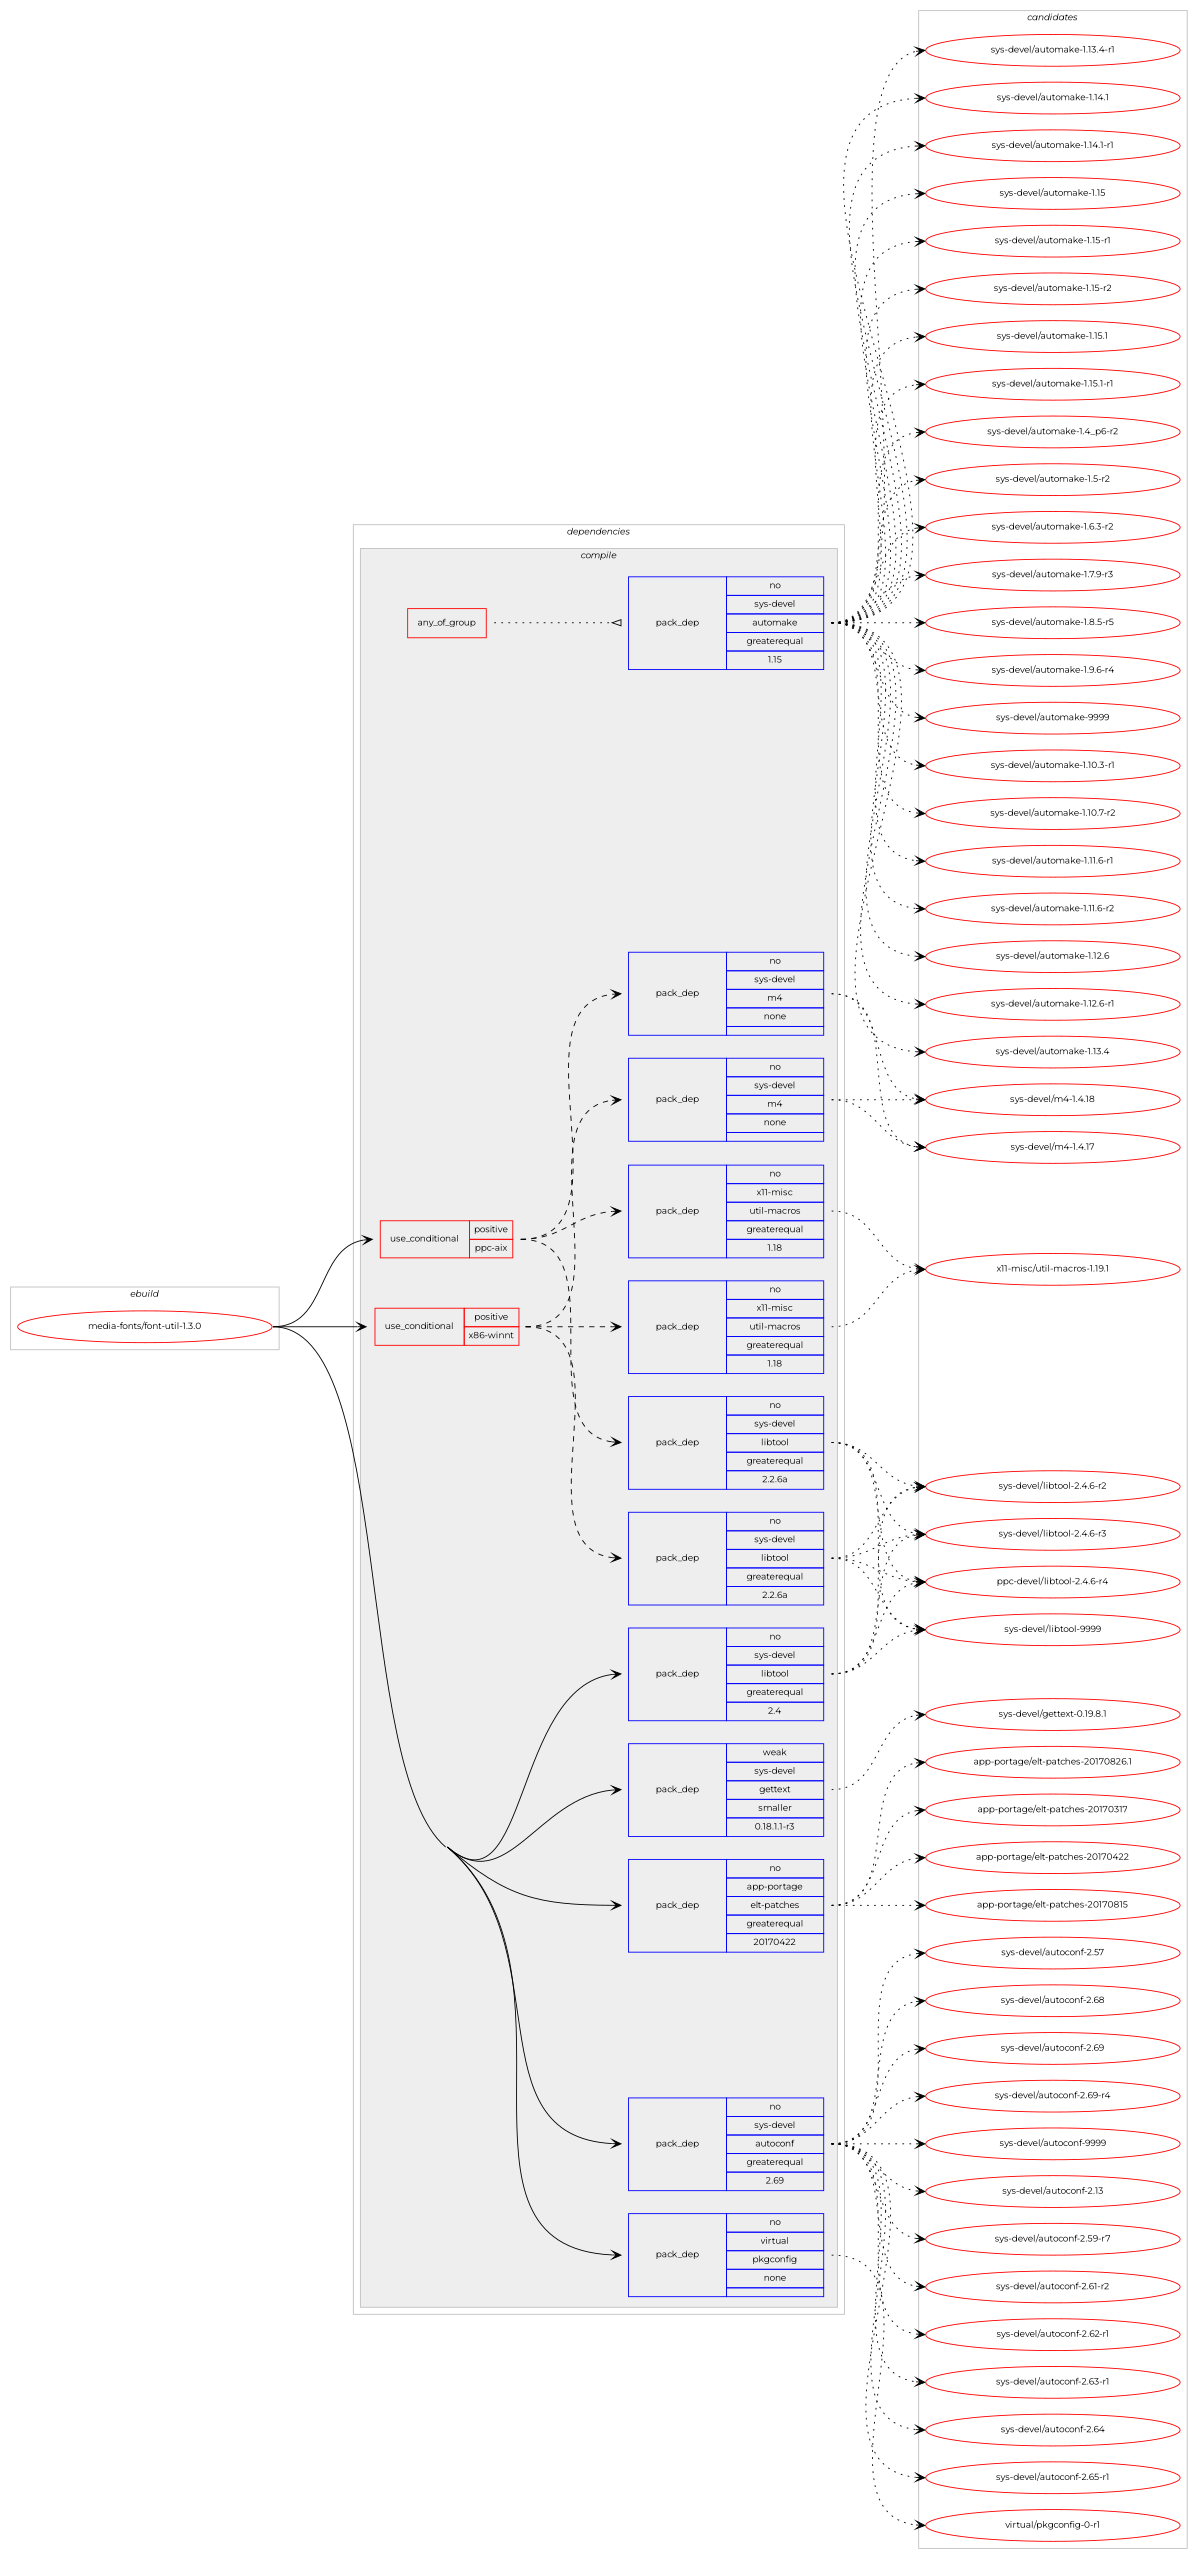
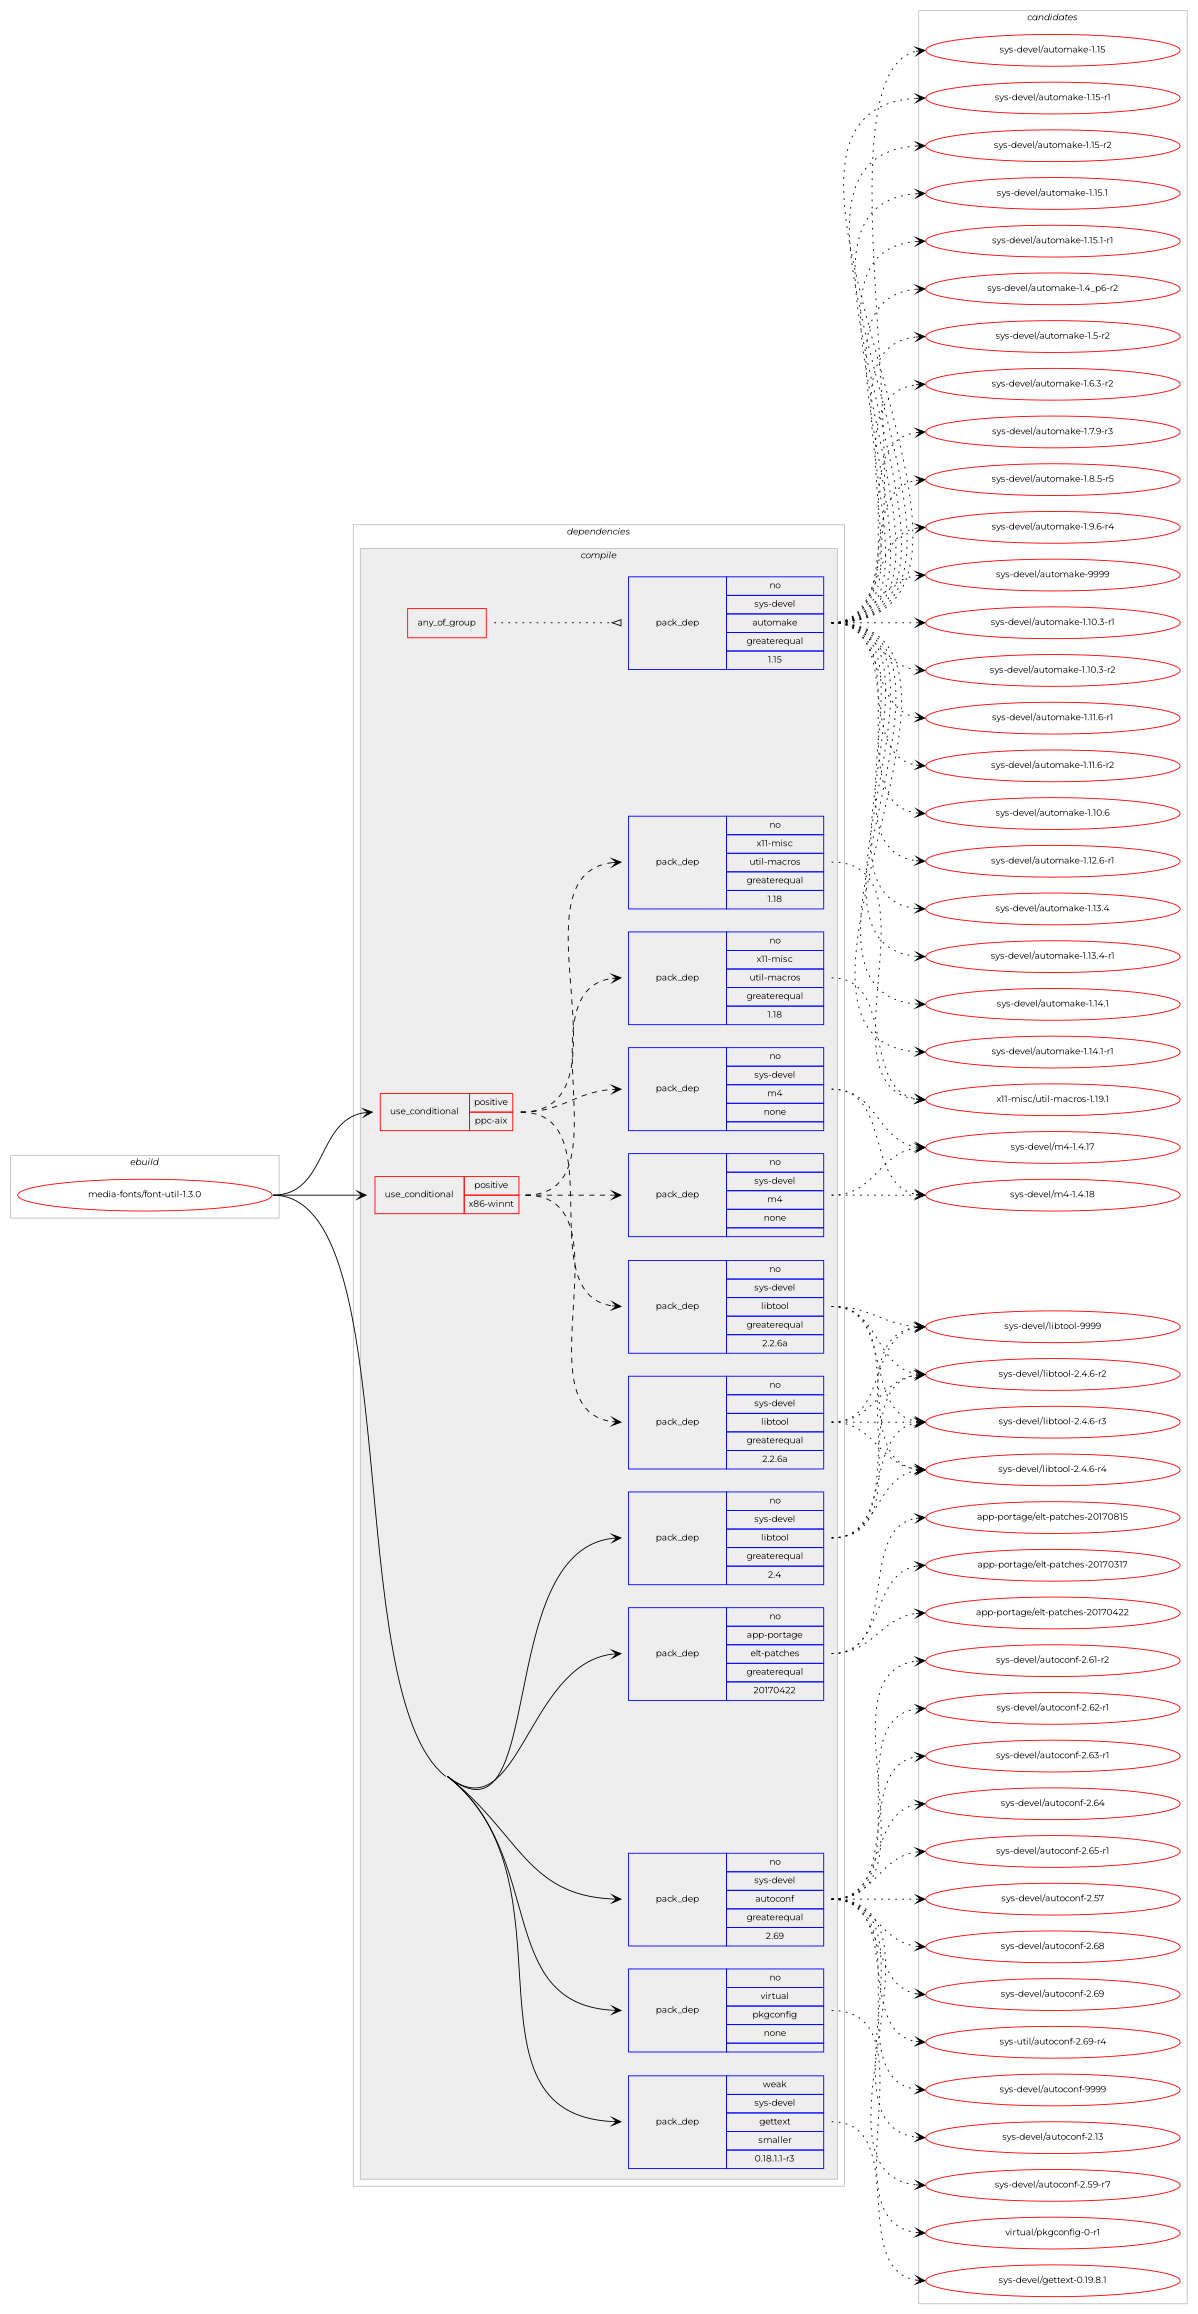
  digraph {
    compound=true
    concentrate=true
    fontname=Montserrat
    fontsize=10
    newrank=true
    rankdir=LR
    ranksep=1.5
    node [color=red fontname=Montserrat fontsize=10]
    edge [arrowhead=vee fontname=Montserrat headport=w style=dotted tailport=e weight=100]
    n1 [label="media-fonts/font-util-1.3.0" width=4]
    n2 [color=blue label=<<TABLE BORDER="0" CELLBORDER="1" CELLSPACING="0" CELLPADDING="4" WIDTH="220"><TR><TD ROWSPAN="6" CELLPADDING="30">pack_dep</TD></TR><TR><TD WIDTH="110">no</TD></TR><TR><TD>sys-devel</TD></TR><TR><TD>automake</TD></TR><TR><TD>greaterequal</TD></TR><TR><TD>1.15</TD></TR></TABLE>> shape=none]
    n3 [label=<<TABLE BORDER="0" CELLBORDER="1" CELLSPACING="0" CELLPADDING="4"><TR><TD CELLPADDING="10">any_of_group</TD></TR></TABLE>> shape=none]
    n4 [color=blue label=<<TABLE BORDER="0" CELLBORDER="1" CELLSPACING="0" CELLPADDING="4" WIDTH="220"><TR><TD ROWSPAN="6" CELLPADDING="30">pack_dep</TD></TR><TR><TD WIDTH="110">no</TD></TR><TR><TD>sys-devel</TD></TR><TR><TD>libtool</TD></TR><TR><TD>greaterequal</TD></TR><TR><TD>2.2.6a</TD></TR></TABLE>> shape=none]
    n5 [color=blue label=<<TABLE BORDER="0" CELLBORDER="1" CELLSPACING="0" CELLPADDING="4" WIDTH="220"><TR><TD ROWSPAN="6" CELLPADDING="30">pack_dep</TD></TR><TR><TD WIDTH="110">no</TD></TR><TR><TD>sys-devel</TD></TR><TR><TD>m4</TD></TR><TR><TD>none</TD></TR><TR><TD></TD></TR></TABLE>> shape=none]
    n6 [color=blue label=<<TABLE BORDER="0" CELLBORDER="1" CELLSPACING="0" CELLPADDING="4" WIDTH="220"><TR><TD ROWSPAN="6" CELLPADDING="30">pack_dep</TD></TR><TR><TD WIDTH="110">no</TD></TR><TR><TD>x11-misc</TD></TR><TR><TD>util-macros</TD></TR><TR><TD>greaterequal</TD></TR><TR><TD>1.18</TD></TR></TABLE>> shape=none]
    n7 [label=<<TABLE BORDER="0" CELLBORDER="1" CELLSPACING="0" CELLPADDING="4"><TR><TD ROWSPAN="3" CELLPADDING="10">use_conditional</TD></TR><TR><TD>positive</TD></TR><TR><TD>ppc-aix</TD></TR></TABLE>> shape=none]
    n8 [color=blue label=<<TABLE BORDER="0" CELLBORDER="1" CELLSPACING="0" CELLPADDING="4" WIDTH="220"><TR><TD ROWSPAN="6" CELLPADDING="30">pack_dep</TD></TR><TR><TD WIDTH="110">no</TD></TR><TR><TD>sys-devel</TD></TR><TR><TD>libtool</TD></TR><TR><TD>greaterequal</TD></TR><TR><TD>2.2.6a</TD></TR></TABLE>> shape=none]
    n9 [color=blue label=<<TABLE BORDER="0" CELLBORDER="1" CELLSPACING="0" CELLPADDING="4" WIDTH="220"><TR><TD ROWSPAN="6" CELLPADDING="30">pack_dep</TD></TR><TR><TD WIDTH="110">no</TD></TR><TR><TD>sys-devel</TD></TR><TR><TD>m4</TD></TR><TR><TD>none</TD></TR><TR><TD></TD></TR></TABLE>> shape=none]
    n10 [color=blue label=<<TABLE BORDER="0" CELLBORDER="1" CELLSPACING="0" CELLPADDING="4" WIDTH="220"><TR><TD ROWSPAN="6" CELLPADDING="30">pack_dep</TD></TR><TR><TD WIDTH="110">no</TD></TR><TR><TD>x11-misc</TD></TR><TR><TD>util-macros</TD></TR><TR><TD>greaterequal</TD></TR><TR><TD>1.18</TD></TR></TABLE>> shape=none]
    n11 [label=<<TABLE BORDER="0" CELLBORDER="1" CELLSPACING="0" CELLPADDING="4"><TR><TD ROWSPAN="3" CELLPADDING="10">use_conditional</TD></TR><TR><TD>positive</TD></TR><TR><TD>x86-winnt</TD></TR></TABLE>> shape=none]
    n12 [color=blue label=<<TABLE BORDER="0" CELLBORDER="1" CELLSPACING="0" CELLPADDING="4" WIDTH="220"><TR><TD ROWSPAN="6" CELLPADDING="30">pack_dep</TD></TR><TR><TD WIDTH="110">no</TD></TR><TR><TD>app-portage</TD></TR><TR><TD>elt-patches</TD></TR><TR><TD>greaterequal</TD></TR><TR><TD>20170422</TD></TR></TABLE>> shape=none]
    n13 [color=blue label=<<TABLE BORDER="0" CELLBORDER="1" CELLSPACING="0" CELLPADDING="4" WIDTH="220"><TR><TD ROWSPAN="6" CELLPADDING="30">pack_dep</TD></TR><TR><TD WIDTH="110">no</TD></TR><TR><TD>sys-devel</TD></TR><TR><TD>autoconf</TD></TR><TR><TD>greaterequal</TD></TR><TR><TD>2.69</TD></TR></TABLE>> shape=none]
    n14 [color=blue label=<<TABLE BORDER="0" CELLBORDER="1" CELLSPACING="0" CELLPADDING="4" WIDTH="220"><TR><TD ROWSPAN="6" CELLPADDING="30">pack_dep</TD></TR><TR><TD WIDTH="110">no</TD></TR><TR><TD>sys-devel</TD></TR><TR><TD>libtool</TD></TR><TR><TD>greaterequal</TD></TR><TR><TD>2.4</TD></TR></TABLE>> shape=none]
    n15 [color=blue label=<<TABLE BORDER="0" CELLBORDER="1" CELLSPACING="0" CELLPADDING="4" WIDTH="220"><TR><TD ROWSPAN="6" CELLPADDING="30">pack_dep</TD></TR><TR><TD WIDTH="110">no</TD></TR><TR><TD>virtual</TD></TR><TR><TD>pkgconfig</TD></TR><TR><TD>none</TD></TR><TR><TD></TD></TR></TABLE>> shape=none]
    n16 [color=blue label=<<TABLE BORDER="0" CELLBORDER="1" CELLSPACING="0" CELLPADDING="4" WIDTH="220"><TR><TD ROWSPAN="6" CELLPADDING="30">pack_dep</TD></TR><TR><TD WIDTH="110">weak</TD></TR><TR><TD>sys-devel</TD></TR><TR><TD>gettext</TD></TR><TR><TD>smaller</TD></TR><TR><TD>0.18.1.1-r3</TD></TR></TABLE>> shape=none]
    n17 [label="sys-devel/automake-1.10.3-r1" width=4]
-   n18 [label="sys-devel/automake-1.10.7-r2" width=4]
+   n18 [label="sys-devel/automake-1.10.3-r2" width=4]
    n19 [label="sys-devel/automake-1.11.6-r1" width=4]
    n20 [label="sys-devel/automake-1.11.6-r2" width=4]
-   n21 [label="sys-devel/automake-1.12.6" width=4]
+   n21 [label="sys-devel/automake-1.10.6" width=4]
    n22 [label="sys-devel/automake-1.12.6-r1" width=4]
    n23 [label="sys-devel/automake-1.13.4" width=4]
    n24 [label="sys-devel/automake-1.13.4-r1" width=4]
    n25 [label="sys-devel/automake-1.14.1" width=4]
    n26 [label="sys-devel/automake-1.14.1-r1" width=4]
    n27 [label="sys-devel/automake-1.15" width=4]
    n28 [label="sys-devel/automake-1.15-r1" width=4]
    n29 [label="sys-devel/automake-1.15-r2" width=4]
    n30 [label="sys-devel/automake-1.15.1" width=4]
    n31 [label="sys-devel/automake-1.15.1-r1" width=4]
    n32 [label="sys-devel/automake-1.4_p6-r2" width=4]
    n33 [label="sys-devel/automake-1.5-r2" width=4]
    n34 [label="sys-devel/automake-1.6.3-r2" width=4]
    n35 [label="sys-devel/automake-1.7.9-r3" width=4]
    n36 [label="sys-devel/automake-1.8.5-r5" width=4]
    n37 [label="sys-devel/automake-1.9.6-r4" width=4]
    n38 [label="sys-devel/automake-9999" width=4]
    n39 [label="sys-devel/libtool-2.4.6-r2" width=4]
    n40 [label="sys-devel/libtool-2.4.6-r3" width=4]
-   n41 [label="ppc-devel/libtool-2.4.6-r4" width=4]
+   n41 [label="sys-devel/libtool-2.4.6-r4" width=4]
    n42 [label="sys-devel/libtool-9999" width=4]
    n43 [label="sys-devel/m4-1.4.17" width=4]
    n44 [label="sys-devel/m4-1.4.18" width=4]
    n45 [label="x11-misc/util-macros-1.19.1" width=4]
    n46 [label="app-portage/elt-patches-20170317" width=4]
    n47 [label="app-portage/elt-patches-20170422" width=4]
    n48 [label="app-portage/elt-patches-20170815" width=4]
-   n49 [label="app-portage/elt-patches-20170826.1" width=4]
    n50 [label="sys-devel/autoconf-2.13" width=4]
    n51 [label="sys-devel/autoconf-2.59-r7" width=4]
    n52 [label="sys-devel/autoconf-2.61-r2" width=4]
    n53 [label="sys-devel/autoconf-2.62-r1" width=4]
    n54 [label="sys-devel/autoconf-2.63-r1" width=4]
    n55 [label="sys-devel/autoconf-2.64" width=4]
    n56 [label="sys-devel/autoconf-2.65-r1" width=4]
    n57 [label="sys-devel/autoconf-2.57" width=4]
    n58 [label="sys-devel/autoconf-2.68" width=4]
    n59 [label="sys-devel/autoconf-2.69" width=4]
-   n60 [label="sys-devel/autoconf-2.69-r4" width=4]
+   n60 [label="sys-util/autoconf-2.69-r4" width=4]
    n61 [label="sys-devel/autoconf-9999" width=4]
    n62 [label="virtual/pkgconfig-0-r1" width=4]
    n63 [label="sys-devel/gettext-0.19.8.1" width=4]
    subgraph cluster_1 {
      color=gray
      label=<<i>ebuild</i>>
      rank=same
      n1
    }
    subgraph cluster_2 {
      color=gray
      label=<<i>dependencies</i>>
      subgraph cluster_3 {
        color=gray
        fillcolor="#eeeeee"
        label=<<i>compile</i>>
        style=filled
        subgraph sub_4 {
          color=gray
          fillcolor="#eeeeee"
          label=<<i>compile</i>>
          style=filled
          n3
          subgraph sub_5 {
            color=gray
            fillcolor="#eeeeee"
            label=<<i>compile</i>>
            style=filled
            n2
          }
        }
        subgraph sub_6 {
          color=gray
          fillcolor="#eeeeee"
          label=<<i>compile</i>>
          style=filled
          n7
          subgraph sub_7 {
            color=gray
            fillcolor="#eeeeee"
            label=<<i>compile</i>>
            style=filled
            n4
          }
          subgraph sub_8 {
            color=gray
            fillcolor="#eeeeee"
            label=<<i>compile</i>>
            style=filled
            n5
          }
          subgraph sub_9 {
            color=gray
            fillcolor="#eeeeee"
            label=<<i>compile</i>>
            style=filled
            n6
          }
        }
        subgraph sub_10 {
          color=gray
          fillcolor="#eeeeee"
          label=<<i>compile</i>>
          style=filled
          n11
          subgraph sub_11 {
            color=gray
            fillcolor="#eeeeee"
            label=<<i>compile</i>>
            style=filled
            n8
          }
          subgraph sub_12 {
            color=gray
            fillcolor="#eeeeee"
            label=<<i>compile</i>>
            style=filled
            n9
          }
          subgraph sub_13 {
            color=gray
            fillcolor="#eeeeee"
            label=<<i>compile</i>>
            style=filled
            n10
          }
        }
        subgraph sub_14 {
          color=gray
          fillcolor="#eeeeee"
          label=<<i>compile</i>>
          style=filled
          n12
        }
        subgraph sub_15 {
          color=gray
          fillcolor="#eeeeee"
          label=<<i>compile</i>>
          style=filled
          n13
        }
        subgraph sub_16 {
          color=gray
          fillcolor="#eeeeee"
          label=<<i>compile</i>>
          style=filled
          n14
        }
        subgraph sub_17 {
          color=gray
          fillcolor="#eeeeee"
          label=<<i>compile</i>>
          style=filled
          n15
        }
        subgraph sub_18 {
          color=gray
          fillcolor="#eeeeee"
          label=<<i>compile</i>>
          style=filled
          n16
        }
      }
      subgraph cluster_19 {
        color=gray
        fillcolor="#eeeeee"
        label=<<i>compile and run</i>>
        style=filled
      }
      subgraph cluster_20 {
        color=gray
        fillcolor="#eeeeee"
        label=<<i>run</i>>
        style=filled
      }
    }
    subgraph cluster_21 {
      color=gray
      label=<<i>candidates</i>>
      rank=same
      subgraph sub_22 {
        color=black
        label=<<i>candidates</i>>
        nodesep=1
        rank=same
        n17
        n18
        n19
        n20
        n21
        n22
        n23
        n24
        n25
        n26
        n27
        n28
        n29
        n30
        n31
        n32
        n33
        n34
        n35
        n36
        n37
        n38
      }
      subgraph sub_23 {
        color=black
        label=<<i>candidates</i>>
        nodesep=1
        rank=same
        n39
        n40
        n41
        n42
      }
      subgraph sub_24 {
        color=black
        label=<<i>candidates</i>>
        nodesep=1
        rank=same
        n43
        n44
      }
      subgraph sub_25 {
        color=black
        label=<<i>candidates</i>>
        nodesep=1
        rank=same
        n45
      }
      subgraph sub_26 {
        color=black
        label=<<i>candidates</i>>
        nodesep=1
        rank=same
        n39
        n40
        n41
        n42
      }
      subgraph sub_27 {
        color=black
        label=<<i>candidates</i>>
        nodesep=1
        rank=same
        n43
        n44
      }
      subgraph sub_28 {
        color=black
        label=<<i>candidates</i>>
        nodesep=1
        rank=same
        n45
      }
      subgraph sub_29 {
        color=black
        label=<<i>candidates</i>>
        nodesep=1
        rank=same
        n46
        n47
        n48
-       n49
      }
      subgraph sub_30 {
        color=black
        label=<<i>candidates</i>>
        nodesep=1
        rank=same
        n50
        n51
        n52
        n53
        n54
        n55
        n56
        n57
        n58
        n59
        n60
        n61
      }
      subgraph sub_31 {
        color=black
        label=<<i>candidates</i>>
        nodesep=1
        rank=same
        n39
        n40
        n41
        n42
      }
      subgraph sub_32 {
        color=black
        label=<<i>candidates</i>>
        nodesep=1
        rank=same
        n62
      }
      subgraph sub_33 {
        color=black
        label=<<i>candidates</i>>
        nodesep=1
        rank=same
        n63
      }
    }
    n1 -> n7 [style=solid weight=20]
    n1 -> n11 [style=solid weight=20]
    n1 -> n12 [style=solid weight=20]
    n1 -> n13 [style=solid weight=20]
    n1 -> n14 [style=solid weight=20]
    n1 -> n15 [style=solid weight=20]
    n1 -> n16 [style=solid weight=20]
    n2 -> n17
    n2 -> n18
    n2 -> n19
    n2 -> n20
    n2 -> n21
    n2 -> n22
    n2 -> n23
    n2 -> n24
    n2 -> n25
    n2 -> n26
    n2 -> n27
    n2 -> n28
    n2 -> n29
    n2 -> n30
    n2 -> n31
    n2 -> n32
    n2 -> n33
    n2 -> n34
    n2 -> n35
    n2 -> n36
    n2 -> n37
    n2 -> n38
    n3 -> n2 [arrowhead=oinv weight=20]
    n4 -> n39
    n4 -> n40
    n4 -> n41
    n4 -> n42
    n5 -> n43
    n5 -> n44
    n6 -> n45
    n7 -> n4 [style=dashed weight=20]
    n7 -> n5 [style=dashed weight=20]
    n7 -> n6 [style=dashed weight=20]
    n8 -> n39
    n8 -> n40
    n8 -> n41
    n8 -> n42
    n9 -> n43
    n9 -> n44
    n10 -> n45
    n11 -> n8 [style=dashed weight=20]
    n11 -> n9 [style=dashed weight=20]
    n11 -> n10 [style=dashed weight=20]
    n12 -> n46
    n12 -> n47
    n12 -> n48
-   n12 -> n49
    n13 -> n50
    n13 -> n51
    n13 -> n52
    n13 -> n53
    n13 -> n54
    n13 -> n55
    n13 -> n56
    n13 -> n57
    n13 -> n58
    n13 -> n59
    n13 -> n60
    n13 -> n61
    n14 -> n39
    n14 -> n40
    n14 -> n41
    n14 -> n42
    n15 -> n62
    n16 -> n63
  }
